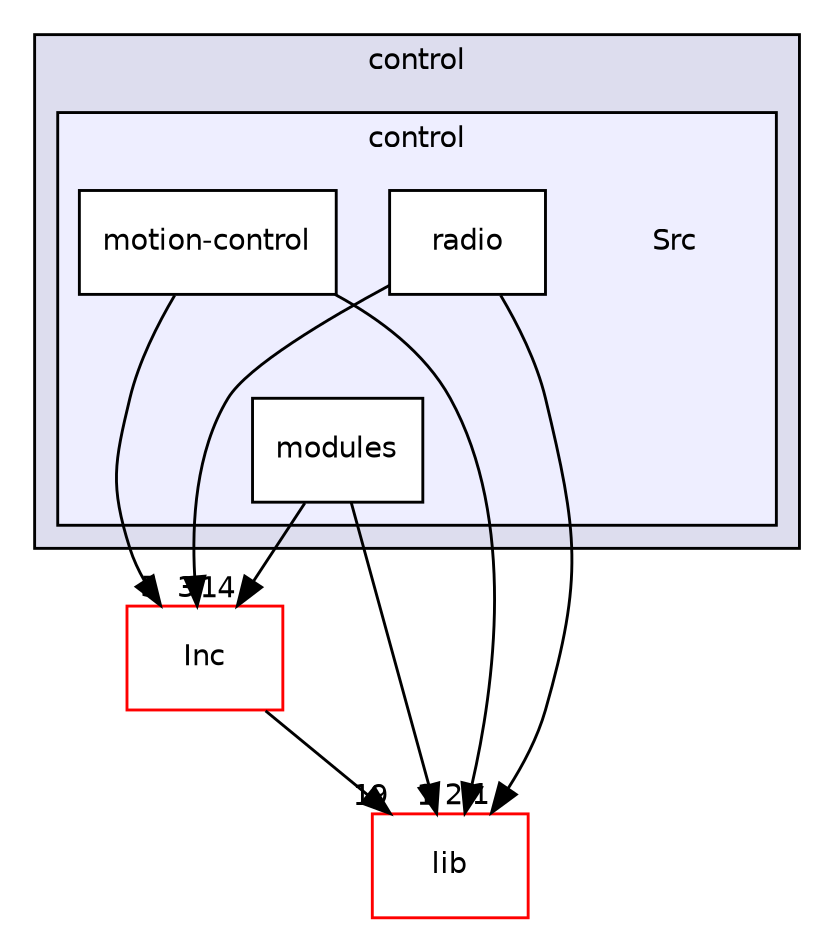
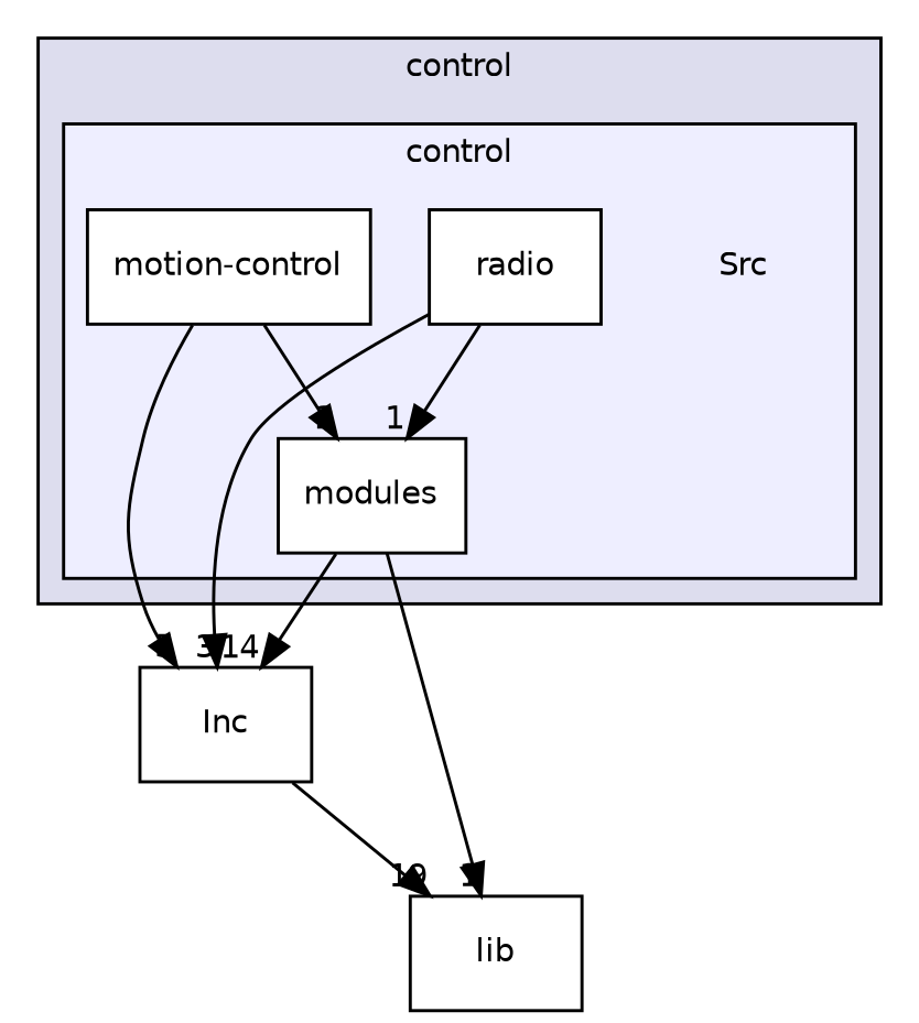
  digraph {
    compound=true
    node [fontname=Helvetica fontsize=10 shape=box color=black fillcolor=white style=filled]
    edge [headlabel=1 labeldistance=1.5 labelfontname=Helvetica labelfontsize=10]
    n1 [label=Src shape=plaintext color="" fillcolor="" style=""]
    n2 [label=modules]
    n3 [label="motion-control"]
    n4 [label=radio]
-   n5 [color=red label=Inc]
-   n6 [color=red label=lib]
+   n5 [label=Inc]
+   n6 [label=lib]
    subgraph cluster_1 {
      bgcolor="#ddddee"
      fontname=Helvetica
      fontsize=10
      label=control
      pencolor=black
      subgraph cluster_2 {
        bgcolor="#eeeeff"
        fontname=Helvetica
        fontsize=10
        pencolor=black
        n1
        n2
        n3
        n4
      }
    }
    n2 -> n5 [headlabel=14]
    n2 -> n6
    n3 -> n5 [headlabel=5]
-   n3 -> n6 [headlabel=2]
+   n3 -> n2 [headlabel=2]
    n4 -> n5 [headlabel=3]
-   n4 -> n6
+   n4 -> n2
    n5 -> n6 [headlabel=19]
  }
